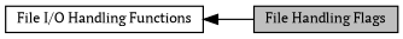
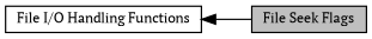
  digraph {
    rankdir=LR
    fontname="PT Serif"
    node [color=black fontname="PT Serif" fontsize=10 shape=record style=filled]
-   n1 [fillcolor=grey75 fontcolor=black height=0.2 label="File Handling Flags" width=0.4]
+   n1 [fillcolor=grey75 fontcolor=black height=0.2 label="File Seek Flags" width=0.4]
    n2 [fillcolor=white height=0.2 label="File I/O Handling Functions" width=0.4]
    n2 -> n1 [dir=back fontname="PT Serif" fontsize=10 labelfontname=Helvetica labelfontsize=10 shape=plaintext style=solid]
  }
